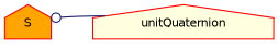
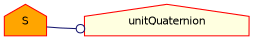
  digraph {
    rankdir=LR
    node [color=red fontname=Helvetica fontsize=10 shape=house style=filled]
    n1 [fillcolor=orange fontcolor=black height=0.2 label=S width=0.4]
    n2 [height=0.2 label=unitQuaternion width=0.4 fillcolor=lightyellow]
-   n2 -> n1 [color=midnightblue fontname=Helvetica fontsize=10 labelfontname=Helvetica labelfontsize=10 style=solid arrowhead=odot]
+   n1 -> n2 [color=midnightblue fontname=Helvetica fontsize=10 labelfontname=Helvetica labelfontsize=10 style=solid arrowhead=odot]
  }
